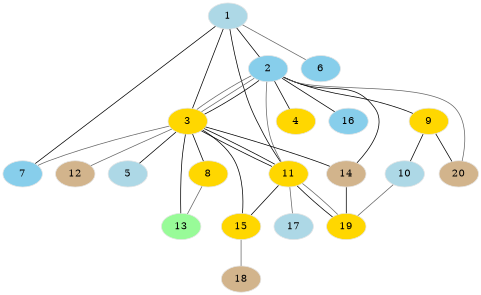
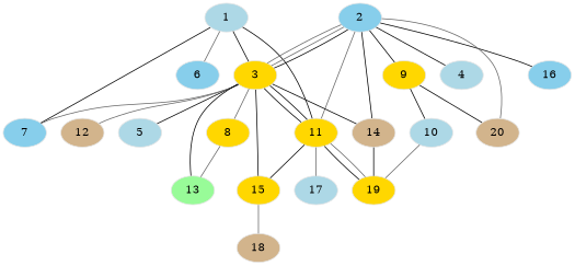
  graph {
    fontname="DejaVu Serif"
    node [color=gray90 fillcolor=gold fontname="DejaVu Serif" style=filled]
    edge [color=black fontname="DejaVu Serif"]
    1 [fillcolor=lightblue]
    2 [fillcolor=skyblue]
    3
    6 [fillcolor=skyblue]
    7 [fillcolor=skyblue]
    11
-   4
+   4 [fillcolor=lightblue]
    9
    14 [fillcolor=tan]
    16 [fillcolor=skyblue]
    20 [fillcolor=tan]
    5 [fillcolor=lightblue]
    8
    12 [fillcolor=tan]
    13 [fillcolor=palegreen]
    15
    19
    17 [fillcolor=lightblue]
    10 [fillcolor=lightblue]
    18 [fillcolor=tan]
-   1 -- 2
    1 -- 3
    1 -- 6 [color=gray40]
    1 -- 7
    1 -- 11
    2 -- 3 [color=gray40]
    2 -- 3 [color=gray40]
    2 -- 3
    2 -- 11 [color=gray40]
    2 -- 4
    2 -- 9
    2 -- 14
    2 -- 16
    2 -- 20 [color=gray40]
    3 -- 7 [color=gray40]
    3 -- 11
    3 -- 11
    3 -- 14
    3 -- 5
-   3 -- 8
+   3 -- 8 [color=gray40]
    3 -- 12 [color=gray40]
    3 -- 13
    3 -- 15
    11 -- 15
    11 -- 19
    11 -- 19 [color=gray40]
    11 -- 17 [color=gray40]
    9 -- 20
    9 -- 10
    14 -- 19
    8 -- 13 [color=gray40]
    15 -- 18 [color=gray40]
    10 -- 19 [color=gray40]
  }
